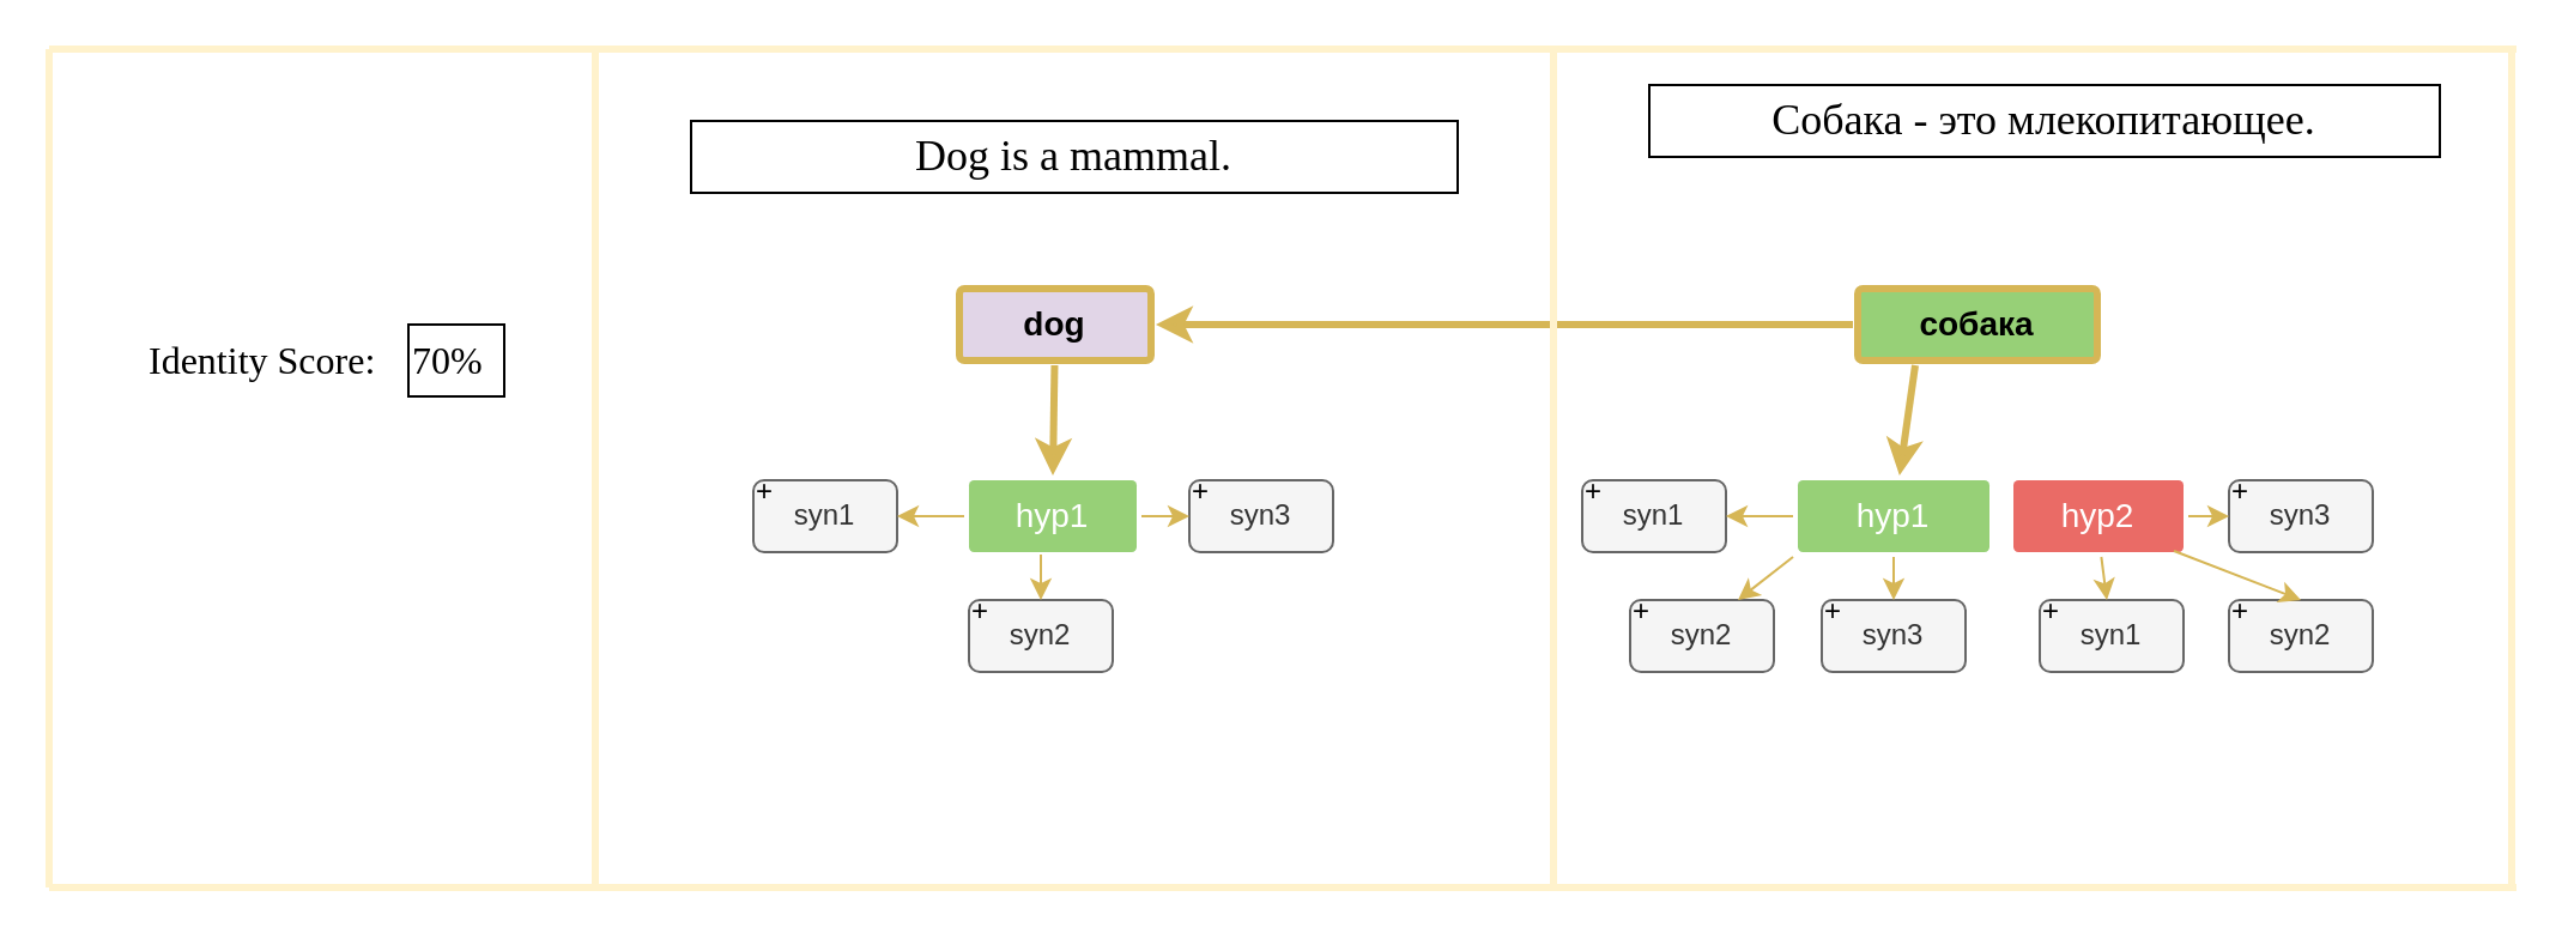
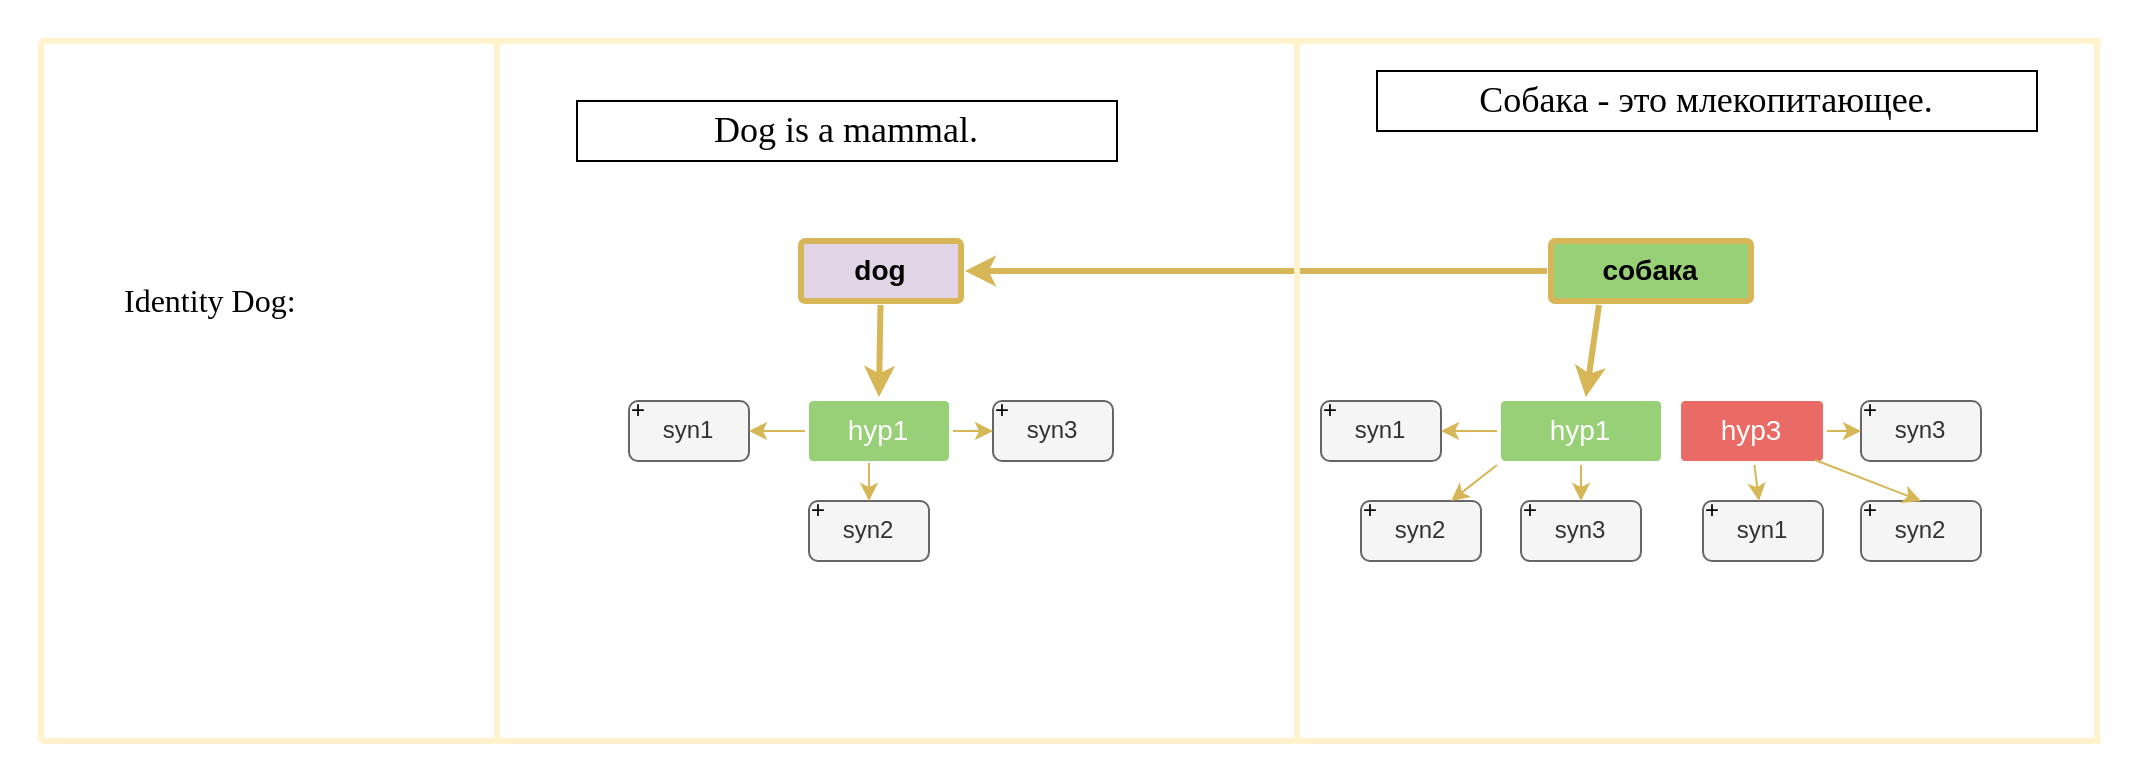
  <mxCell id="0" />
  <mxCell id="1" parent="0" />
  <mxCell id="2" value="" style="edgeStyle=none;rounded=1;jumpStyle=none;html=1;shadow=0;labelBackgroundColor=none;startArrow=none;startFill=0;jettySize=auto;orthogonalLoop=1;strokeColor=#d6b656;strokeWidth=3;fontFamily=Helvetica;fontSize=14;fontColor=#FFFFFF;spacing=5;fontStyle=1;fillColor=#fff2cc;entryX=0.5;entryY=0;entryDx=0;entryDy=0;" parent="1" source="3" target="4" edge="1"><mxGeometry relative="1" as="geometry"><mxPoint x="432.455" y="228" as="targetPoint" /></mxGeometry></mxCell>
  <mxCell id="3" value="dog" style="rounded=1;whiteSpace=wrap;html=1;shadow=0;labelBackgroundColor=none;strokeColor=#d6b656;strokeWidth=3;fillColor=#e1d5e7;fontFamily=Helvetica;fontSize=14;align=center;spacing=5;fontStyle=1;arcSize=7;perimeterSpacing=2;" parent="1" vertex="1"><mxGeometry x="400" y="120" width="80" height="30" as="geometry" /></mxCell>
  <mxCell id="4" value="hyp1 " style="rounded=1;whiteSpace=wrap;html=1;shadow=0;labelBackgroundColor=none;strokeColor=none;strokeWidth=3;fillColor=#97D077;fontFamily=Helvetica;fontSize=14;fontColor=#FFFFFF;align=center;spacing=5;fontStyle=0;arcSize=7;perimeterSpacing=2;" parent="1" vertex="1"><mxGeometry x="404" y="200" width="70" height="30" as="geometry" /></mxCell>
  <mxCell id="5" value="&lt;div&gt;cобака&lt;/div&gt;" style="rounded=1;whiteSpace=wrap;html=1;shadow=0;labelBackgroundColor=none;strokeColor=#d6b656;strokeWidth=3;fillColor=#97d077;fontFamily=Helvetica;fontSize=14;align=center;spacing=5;fontStyle=1;arcSize=7;perimeterSpacing=2;" parent="1" vertex="1"><mxGeometry x="775" y="120" width="100" height="30" as="geometry" /></mxCell>
- <mxCell id="6" value="hyp2" style="rounded=1;whiteSpace=wrap;html=1;shadow=0;labelBackgroundColor=none;strokeColor=none;strokeWidth=3;fillColor=#EA6B66;fontFamily=Helvetica;fontSize=14;fontColor=#FFFFFF;align=center;spacing=5;fontStyle=0;arcSize=7;perimeterSpacing=2;" parent="1" vertex="1"><mxGeometry x="840" y="200" width="71" height="30" as="geometry" /></mxCell>
+ <mxCell id="6" value="hyp3" style="rounded=1;whiteSpace=wrap;html=1;shadow=0;labelBackgroundColor=none;strokeColor=none;strokeWidth=3;fillColor=#EA6B66;fontFamily=Helvetica;fontSize=14;fontColor=#FFFFFF;align=center;spacing=5;fontStyle=0;arcSize=7;perimeterSpacing=2;" parent="1" vertex="1"><mxGeometry x="840" y="200" width="71" height="30" as="geometry" /></mxCell>
  <mxCell id="7" value="" style="edgeStyle=none;rounded=1;jumpStyle=none;html=1;shadow=0;labelBackgroundColor=none;startArrow=none;startFill=0;jettySize=auto;orthogonalLoop=1;strokeColor=#d6b656;strokeWidth=3;fontFamily=Helvetica;fontSize=14;fontColor=#FFFFFF;spacing=5;fontStyle=1;fillColor=#fff2cc;" parent="1" source="5" target="3" edge="1"><mxGeometry relative="1" as="geometry" /></mxCell>
  <mxCell id="8" value="hyp1" style="rounded=1;whiteSpace=wrap;html=1;shadow=0;labelBackgroundColor=none;strokeColor=none;strokeWidth=3;fillColor=#97D077;fontFamily=Helvetica;fontSize=14;fontColor=#FFFFFF;align=center;spacing=5;fontStyle=0;arcSize=7;perimeterSpacing=2;" parent="1" vertex="1"><mxGeometry x="750" y="200" width="80" height="30" as="geometry" /></mxCell>
  <mxCell id="9" value="" style="edgeStyle=none;rounded=1;jumpStyle=none;html=1;shadow=0;labelBackgroundColor=none;startArrow=none;startFill=0;jettySize=auto;orthogonalLoop=1;strokeColor=#d6b656;strokeWidth=3;fontFamily=Helvetica;fontSize=14;fontColor=#FFFFFF;spacing=5;fontStyle=1;fillColor=#fff2cc;exitX=0.25;exitY=1;exitDx=0;exitDy=0;" parent="1" source="5" target="8" edge="1"><mxGeometry relative="1" as="geometry"><mxPoint x="810" y="180" as="sourcePoint" /></mxGeometry></mxCell>
- <mxCell id="10" value="&lt;font face=&quot;Georgia&quot; style=&quot;font-size: 18px&quot;&gt;Dog is a mammal.&lt;/font&gt;" style="rounded=0;whiteSpace=wrap;html=1;fillColor=none;" parent="1" vertex="1"><mxGeometry x="288" y="50" width="320" height="30" as="geometry" /></mxCell>
+ <mxCell id="10" value="&lt;font face=&quot;Georgia&quot; style=&quot;font-size: 18px&quot;&gt;Dog is a mammal.&lt;/font&gt;" style="rounded=0;whiteSpace=wrap;html=1;fillColor=none;" parent="1" vertex="1"><mxGeometry x="288" y="50" width="270" height="30" as="geometry" /></mxCell>
  <mxCell id="11" value="&lt;font face=&quot;Georgia&quot; style=&quot;font-size: 18px&quot;&gt;Собака - это млекопитающее.&lt;br&gt;&lt;/font&gt;" style="rounded=0;whiteSpace=wrap;html=1;fillColor=none;" parent="1" vertex="1"><mxGeometry x="688" y="35" width="330" height="30" as="geometry" /></mxCell>
  <mxCell id="12" value="&lt;font face=&quot;Georgia&quot;&gt;+&lt;/font&gt;" style="rounded=0;whiteSpace=wrap;html=1;fontColor=#FFFFFF;fillColor=none;strokeColor=none;" parent="1" vertex="1"><mxGeometry x="479" y="200" width="10" height="10" as="geometry" /></mxCell>
  <mxCell id="13" value="" style="endArrow=none;html=1;fontFamily=Georgia;fontColor=#FFFFFF;strokeColor=#FFF2CC;strokeWidth=3;" parent="1" edge="1"><mxGeometry width="50" height="50" relative="1" as="geometry"><mxPoint x="648" y="370" as="sourcePoint" /><mxPoint x="648" y="20" as="targetPoint" /></mxGeometry></mxCell>
  <mxCell id="14" value="" style="endArrow=none;html=1;fontFamily=Georgia;fontColor=#FFFFFF;strokeColor=#FFF2CC;strokeWidth=3;" parent="1" edge="1"><mxGeometry width="50" height="50" relative="1" as="geometry"><mxPoint x="248" y="370" as="sourcePoint" /><mxPoint x="248" y="20" as="targetPoint" /></mxGeometry></mxCell>
  <mxCell id="15" value="" style="endArrow=none;html=1;fontFamily=Georgia;fontColor=#FFFFFF;strokeColor=#FFF2CC;strokeWidth=3;" parent="1" edge="1"><mxGeometry width="50" height="50" relative="1" as="geometry"><mxPoint x="1048" y="370" as="sourcePoint" /><mxPoint x="1048" y="20" as="targetPoint" /></mxGeometry></mxCell>
  <mxCell id="16" value="" style="endArrow=none;html=1;fontFamily=Georgia;fontColor=#FFFFFF;strokeColor=#FFF2CC;strokeWidth=3;" parent="1" edge="1"><mxGeometry width="50" height="50" relative="1" as="geometry"><mxPoint x="20" y="370" as="sourcePoint" /><mxPoint x="20" y="20" as="targetPoint" /></mxGeometry></mxCell>
- <mxCell id="17" value="Identity Score:" style="text;html=1;fillColor=none;align=left;verticalAlign=middle;whiteSpace=wrap;rounded=0;fontFamily=Georgia;fontSize=16;fontColor=#000000;labelPosition=center;verticalLabelPosition=middle;horizontal=1;" parent="1" vertex="1"><mxGeometry x="60" y="130" width="160" height="40" as="geometry" /></mxCell>
- <mxCell id="18" value="70%" style="rounded=0;whiteSpace=wrap;html=1;strokeColor=#000000;fillColor=none;fontFamily=Georgia;fontSize=16;fontColor=#000000;align=left;" parent="1" vertex="1"><mxGeometry x="170" y="135" width="40" height="30" as="geometry" /></mxCell>
+ <mxCell id="17" value="Identity Dog:" style="text;html=1;fillColor=none;align=left;verticalAlign=middle;whiteSpace=wrap;rounded=0;fontFamily=Georgia;fontSize=16;fontColor=#000000;labelPosition=center;verticalLabelPosition=middle;horizontal=1;" parent="1" vertex="1"><mxGeometry x="60" y="130" width="160" height="40" as="geometry" /></mxCell>
  <mxCell id="19" value="" style="endArrow=none;html=1;fontFamily=Georgia;fontColor=#FFFFFF;strokeColor=#FFF2CC;strokeWidth=3;" parent="1" edge="1"><mxGeometry width="50" height="50" relative="1" as="geometry"><mxPoint x="1050" y="20" as="sourcePoint" /><mxPoint x="20" y="20" as="targetPoint" /></mxGeometry></mxCell>
  <mxCell id="20" value="" style="endArrow=none;html=1;fontFamily=Georgia;fontColor=#FFFFFF;strokeColor=#FFF2CC;strokeWidth=3;" parent="1" edge="1"><mxGeometry width="50" height="50" relative="1" as="geometry"><mxPoint x="1050" y="370" as="sourcePoint" /><mxPoint x="20" y="370" as="targetPoint" /></mxGeometry></mxCell>
  <mxCell id="21" value="syn1" style="rounded=1;whiteSpace=wrap;html=1;strokeColor=#666666;fillColor=#f5f5f5;fontColor=#333333;" parent="1" vertex="1"><mxGeometry x="314" y="200" width="60" height="30" as="geometry" /></mxCell>
  <mxCell id="22" value="syn2" style="rounded=1;whiteSpace=wrap;html=1;strokeColor=#666666;fillColor=#f5f5f5;fontColor=#333333;" parent="1" vertex="1"><mxGeometry x="404" y="250" width="60" height="30" as="geometry" /></mxCell>
  <mxCell id="23" value="syn3" style="rounded=1;whiteSpace=wrap;html=1;strokeColor=#666666;fillColor=#f5f5f5;fontColor=#333333;" parent="1" vertex="1"><mxGeometry x="496" y="200" width="60" height="30" as="geometry" /></mxCell>
  <mxCell id="24" value="" style="endArrow=classic;html=1;exitX=1;exitY=0.5;exitDx=0;exitDy=0;entryX=0;entryY=0.5;entryDx=0;entryDy=0;fillColor=#fff2cc;strokeColor=#d6b656;" parent="1" source="4" target="23" edge="1"><mxGeometry width="50" height="50" relative="1" as="geometry"><mxPoint x="566" y="300" as="sourcePoint" /><mxPoint x="616" y="250" as="targetPoint" /></mxGeometry></mxCell>
  <mxCell id="25" value="" style="endArrow=classic;html=1;fillColor=#fff2cc;strokeColor=#d6b656;entryX=0.5;entryY=0;entryDx=0;entryDy=0;" parent="1" target="22" edge="1"><mxGeometry width="50" height="50" relative="1" as="geometry"><mxPoint x="434" y="231" as="sourcePoint" /><mxPoint x="616" y="250" as="targetPoint" /></mxGeometry></mxCell>
  <mxCell id="26" value="" style="endArrow=classic;html=1;fillColor=#fff2cc;strokeColor=#d6b656;exitX=0;exitY=0.5;exitDx=0;exitDy=0;entryX=1;entryY=0.5;entryDx=0;entryDy=0;" parent="1" source="4" target="21" edge="1"><mxGeometry width="50" height="50" relative="1" as="geometry"><mxPoint x="566" y="300" as="sourcePoint" /><mxPoint x="616" y="250" as="targetPoint" /></mxGeometry></mxCell>
  <mxCell id="27" value="syn1" style="rounded=1;whiteSpace=wrap;html=1;strokeColor=#666666;fillColor=#f5f5f5;fontColor=#333333;" parent="1" vertex="1"><mxGeometry x="660" y="200" width="60" height="30" as="geometry" /></mxCell>
  <mxCell id="28" value="syn2" style="rounded=1;whiteSpace=wrap;html=1;strokeColor=#666666;fillColor=#f5f5f5;fontColor=#333333;" parent="1" vertex="1"><mxGeometry x="680" y="250" width="60" height="30" as="geometry" /></mxCell>
  <mxCell id="29" value="syn3" style="rounded=1;whiteSpace=wrap;html=1;strokeColor=#666666;fillColor=#f5f5f5;fontColor=#333333;" parent="1" vertex="1"><mxGeometry x="760" y="250" width="60" height="30" as="geometry" /></mxCell>
  <mxCell id="30" value="syn1" style="rounded=1;whiteSpace=wrap;html=1;strokeColor=#666666;fillColor=#f5f5f5;fontColor=#333333;" parent="1" vertex="1"><mxGeometry x="851" y="250" width="60" height="30" as="geometry" /></mxCell>
  <mxCell id="31" value="syn3" style="rounded=1;whiteSpace=wrap;html=1;strokeColor=#666666;fillColor=#f5f5f5;fontColor=#333333;" parent="1" vertex="1"><mxGeometry x="930" y="200" width="60" height="30" as="geometry" /></mxCell>
  <mxCell id="32" value="syn2" style="rounded=1;whiteSpace=wrap;html=1;strokeColor=#666666;fillColor=#f5f5f5;fontColor=#333333;" parent="1" vertex="1"><mxGeometry x="930" y="250" width="60" height="30" as="geometry" /></mxCell>
  <mxCell id="33" value="" style="endArrow=classic;html=1;fillColor=#fff2cc;strokeColor=#d6b656;exitX=0;exitY=0.5;exitDx=0;exitDy=0;entryX=1;entryY=0.5;entryDx=0;entryDy=0;" parent="1" source="8" target="27" edge="1"><mxGeometry width="50" height="50" relative="1" as="geometry"><mxPoint x="830" y="300" as="sourcePoint" /><mxPoint x="880" y="250" as="targetPoint" /></mxGeometry></mxCell>
  <mxCell id="34" value="" style="endArrow=classic;html=1;fillColor=#fff2cc;strokeColor=#d6b656;exitX=0;exitY=1;exitDx=0;exitDy=0;entryX=0.75;entryY=0;entryDx=0;entryDy=0;" parent="1" source="8" target="28" edge="1"><mxGeometry width="50" height="50" relative="1" as="geometry"><mxPoint x="830" y="300" as="sourcePoint" /><mxPoint x="880" y="250" as="targetPoint" /></mxGeometry></mxCell>
  <mxCell id="35" value="" style="endArrow=classic;html=1;fillColor=#fff2cc;strokeColor=#d6b656;exitX=0.5;exitY=1;exitDx=0;exitDy=0;entryX=0.5;entryY=0;entryDx=0;entryDy=0;" parent="1" source="8" target="29" edge="1"><mxGeometry width="50" height="50" relative="1" as="geometry"><mxPoint x="830" y="300" as="sourcePoint" /><mxPoint x="880" y="250" as="targetPoint" /></mxGeometry></mxCell>
  <mxCell id="36" value="" style="endArrow=classic;html=1;exitX=1;exitY=0.5;exitDx=0;exitDy=0;entryX=0;entryY=0.5;entryDx=0;entryDy=0;fillColor=#fff2cc;strokeColor=#d6b656;" parent="1" source="6" target="31" edge="1"><mxGeometry width="50" height="50" relative="1" as="geometry"><mxPoint x="830" y="300" as="sourcePoint" /><mxPoint x="880" y="250" as="targetPoint" /></mxGeometry></mxCell>
  <mxCell id="37" value="" style="endArrow=classic;html=1;fillColor=#fff2cc;strokeColor=#d6b656;exitX=0.92;exitY=0.926;exitDx=0;exitDy=0;exitPerimeter=0;entryX=0.5;entryY=0;entryDx=0;entryDy=0;" parent="1" source="6" target="32" edge="1"><mxGeometry width="50" height="50" relative="1" as="geometry"><mxPoint x="920" y="310" as="sourcePoint" /><mxPoint x="930" y="330" as="targetPoint" /></mxGeometry></mxCell>
  <mxCell id="38" value="" style="endArrow=classic;html=1;fillColor=#fff2cc;strokeColor=#d6b656;" parent="1" edge="1"><mxGeometry width="50" height="50" relative="1" as="geometry"><mxPoint x="876.686" y="232" as="sourcePoint" /><mxPoint x="879" y="250" as="targetPoint" /></mxGeometry></mxCell>
  <mxCell id="39" value="+" style="text;html=1;strokeColor=none;fillColor=none;align=center;verticalAlign=middle;whiteSpace=wrap;rounded=0;fontColor=#000000;" parent="1" vertex="1"><mxGeometry x="314" y="200" width="10" height="10" as="geometry" /></mxCell>
  <mxCell id="40" value="+" style="text;html=1;strokeColor=none;fillColor=none;align=center;verticalAlign=middle;whiteSpace=wrap;rounded=0;fontColor=#000000;" parent="1" vertex="1"><mxGeometry x="404" y="250" width="10" height="10" as="geometry" /></mxCell>
  <mxCell id="41" value="+" style="text;html=1;strokeColor=none;fillColor=none;align=center;verticalAlign=middle;whiteSpace=wrap;rounded=0;fontColor=#000000;" parent="1" vertex="1"><mxGeometry x="496" y="200" width="10" height="10" as="geometry" /></mxCell>
  <mxCell id="42" value="+" style="text;html=1;strokeColor=none;fillColor=none;align=center;verticalAlign=middle;whiteSpace=wrap;rounded=0;fontColor=#000000;" parent="1" vertex="1"><mxGeometry x="660" y="200" width="10" height="10" as="geometry" /></mxCell>
  <mxCell id="43" value="+" style="text;html=1;strokeColor=none;fillColor=none;align=center;verticalAlign=middle;whiteSpace=wrap;rounded=0;fontColor=#000000;" parent="1" vertex="1"><mxGeometry x="680" y="250" width="10" height="10" as="geometry" /></mxCell>
  <mxCell id="44" value="+" style="text;html=1;strokeColor=none;fillColor=none;align=center;verticalAlign=middle;whiteSpace=wrap;rounded=0;fontColor=#000000;" parent="1" vertex="1"><mxGeometry x="760" y="250" width="10" height="10" as="geometry" /></mxCell>
  <mxCell id="45" value="+" style="text;html=1;strokeColor=none;fillColor=none;align=center;verticalAlign=middle;whiteSpace=wrap;rounded=0;fontColor=#000000;" parent="1" vertex="1"><mxGeometry x="851" y="250" width="10" height="10" as="geometry" /></mxCell>
  <mxCell id="46" value="+" style="text;html=1;strokeColor=none;fillColor=none;align=center;verticalAlign=middle;whiteSpace=wrap;rounded=0;fontColor=#000000;" parent="1" vertex="1"><mxGeometry x="930" y="250" width="10" height="10" as="geometry" /></mxCell>
  <mxCell id="47" value="+" style="text;html=1;strokeColor=none;fillColor=none;align=center;verticalAlign=middle;whiteSpace=wrap;rounded=0;fontColor=#000000;" parent="1" vertex="1"><mxGeometry x="930" y="200" width="10" height="10" as="geometry" /></mxCell>
